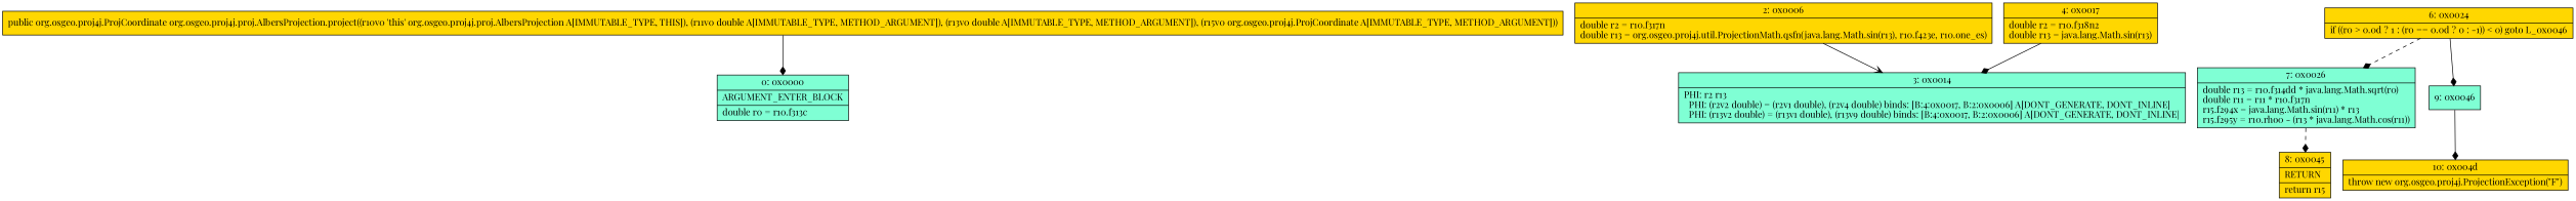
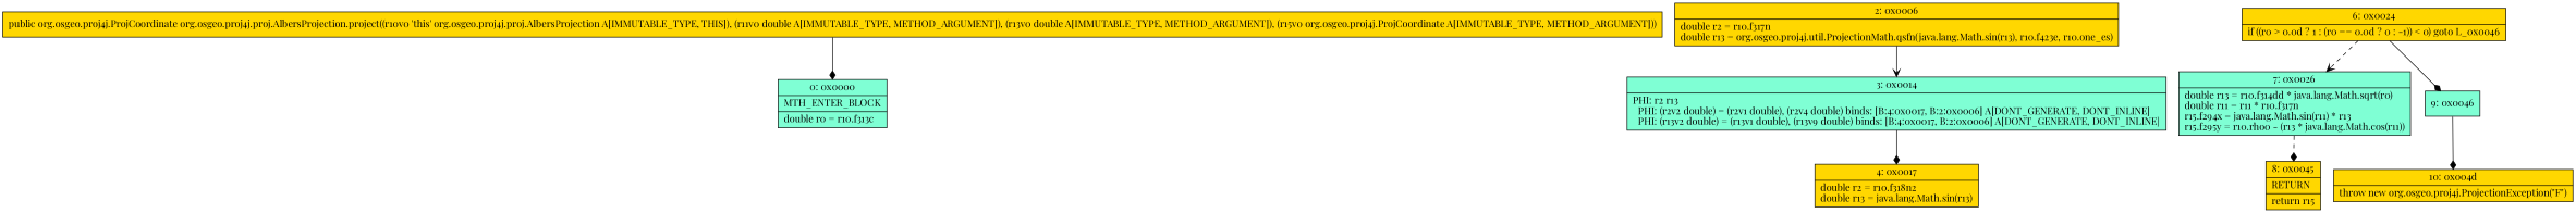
  digraph {
    fontname="Playfair Display"
    node [fillcolor=gold fontname="Playfair Display" shape=record style=filled]
    edge [arrowhead=diamond fontname="Playfair Display"]
-   n1 [fillcolor=aquamarine label="{0\:\ 0x0000|ARGUMENT_ENTER_BLOCK\l|double r0 = r10.f313c\l}"]
+   n1 [fillcolor=aquamarine label="{0\:\ 0x0000|MTH_ENTER_BLOCK\l|double r0 = r10.f313c\l}"]
    n2 [label="{2\:\ 0x0006|double r2 = r10.f317n\ldouble r13 = org.osgeo.proj4j.util.ProjectionMath.qsfn(java.lang.Math.sin(r13), r10.f423e, r10.one_es)\l}"]
    n3 [fillcolor=aquamarine label="{3\:\ 0x0014|PHI: r2 r13 \l  PHI: (r2v2 double) = (r2v1 double), (r2v4 double) binds: [B:4:0x0017, B:2:0x0006] A[DONT_GENERATE, DONT_INLINE]\l  PHI: (r13v2 double) = (r13v1 double), (r13v9 double) binds: [B:4:0x0017, B:2:0x0006] A[DONT_GENERATE, DONT_INLINE]\l}"]
    n4 [label="{4\:\ 0x0017|double r2 = r10.f318n2\ldouble r13 = java.lang.Math.sin(r13)\l}"]
    n5 [label="{6\:\ 0x0024|if ((r0 \> 0.0d ? 1 : (r0 == 0.0d ? 0 : \-1)) \< 0) goto L_0x0046\l}"]
    n6 [fillcolor=aquamarine label="{7\:\ 0x0026|double r13 = r10.f314dd * java.lang.Math.sqrt(r0)\ldouble r11 = r11 * r10.f317n\lr15.f294x = java.lang.Math.sin(r11) * r13\lr15.f295y = r10.rho0 \- (r13 * java.lang.Math.cos(r11))\l}"]
    n7 [fillcolor=aquamarine label="{9\:\ 0x0046}"]
    n8 [label="{8\:\ 0x0045|RETURN\l|return r15\l}"]
    n9 [label="{10\:\ 0x004d|throw new org.osgeo.proj4j.ProjectionException(\"F\")\l}"]
    n10 [label="{public org.osgeo.proj4j.ProjCoordinate org.osgeo.proj4j.proj.AlbersProjection.project((r10v0 'this' org.osgeo.proj4j.proj.AlbersProjection A[IMMUTABLE_TYPE, THIS]), (r11v0 double A[IMMUTABLE_TYPE, METHOD_ARGUMENT]), (r13v0 double A[IMMUTABLE_TYPE, METHOD_ARGUMENT]), (r15v0 org.osgeo.proj4j.ProjCoordinate A[IMMUTABLE_TYPE, METHOD_ARGUMENT])) }"]
    n2 -> n3 [arrowhead=vee]
-   n4 -> n3
-   n5 -> n6 [style=dashed]
+   n3 -> n4
+   n5 -> n6 [arrowhead=vee style=dashed]
    n5 -> n7
    n6 -> n8 [style=dashed]
    n7 -> n9
    n10 -> n1
  }
